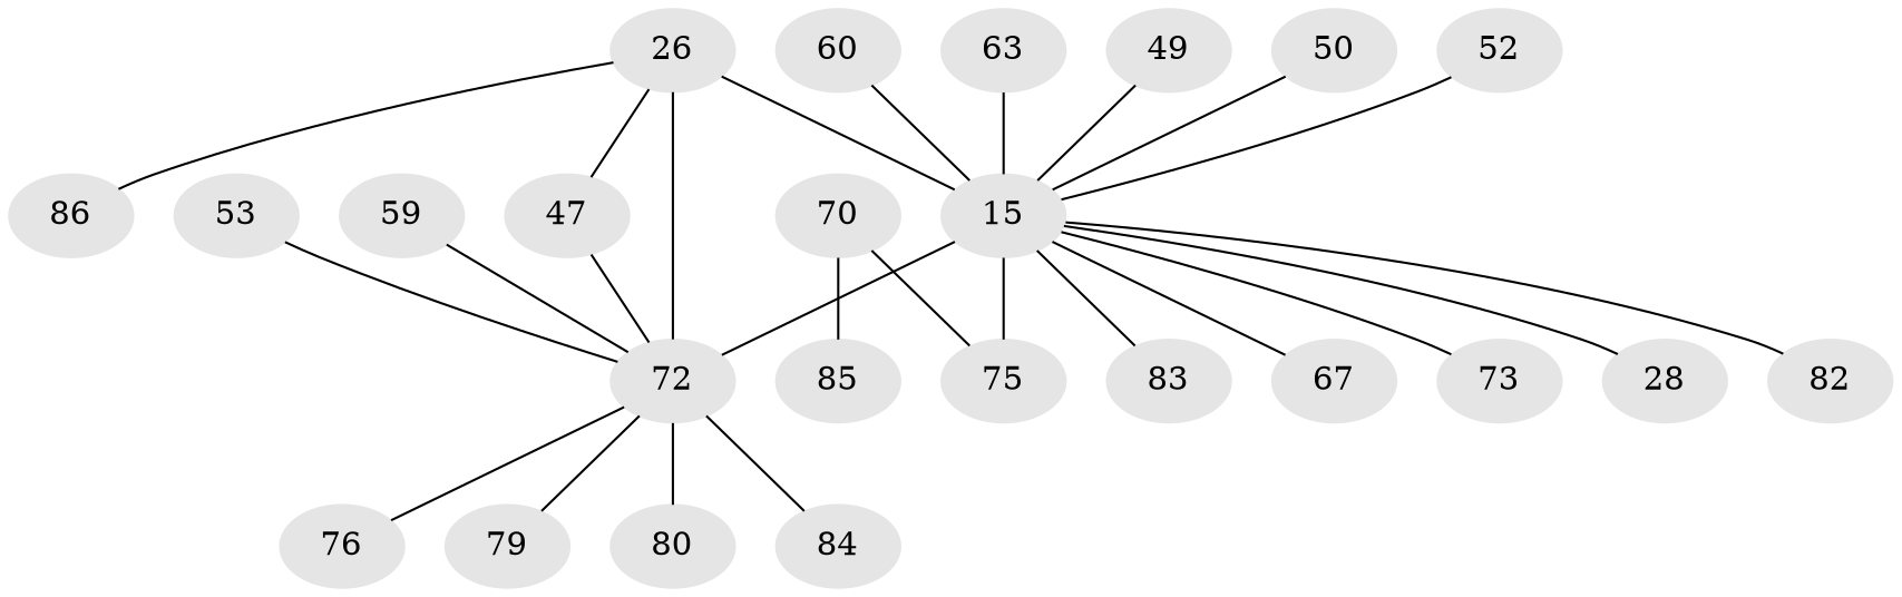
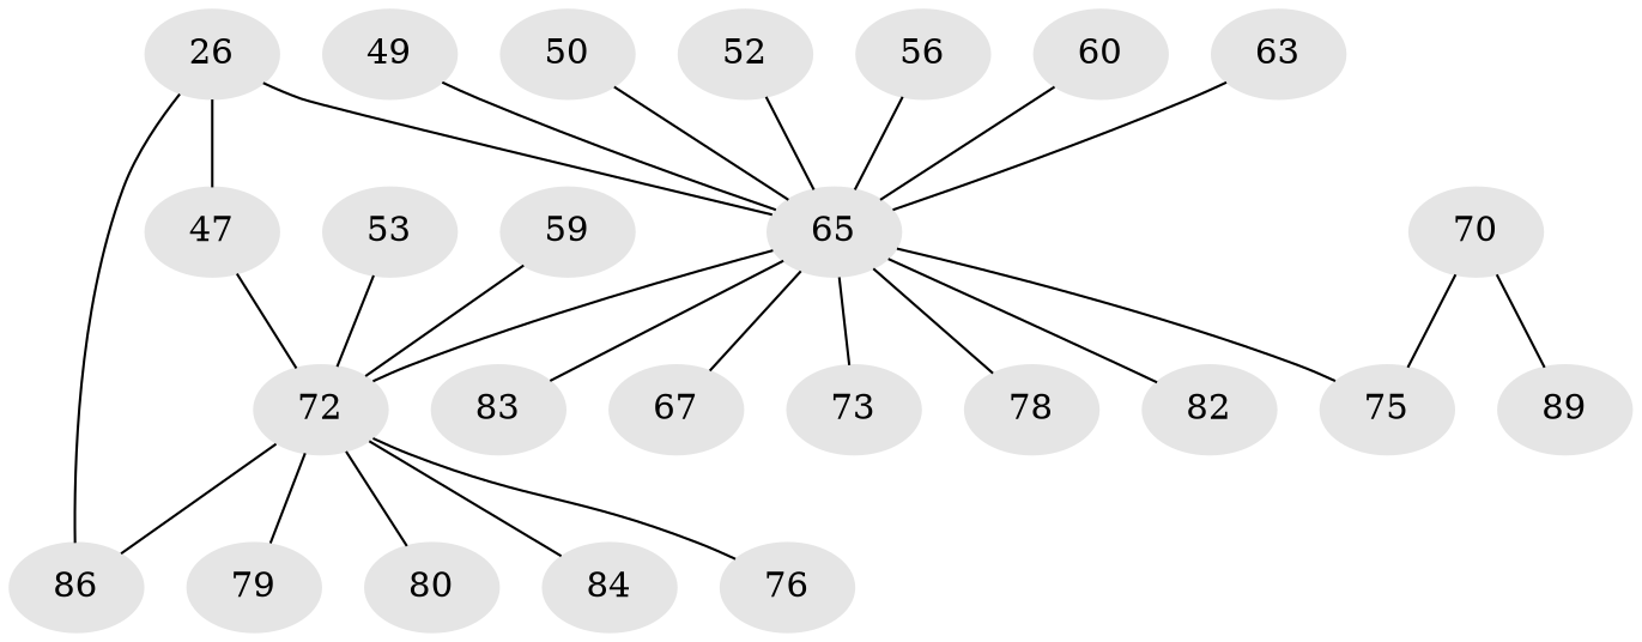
  graph {
    node [color=gray90 style=filled]
    n1 [label=26 super="+14"]
    47 [super="+11+40"]
-   65 [super="+26+28+3+15+17+31+42" label=15]
+   65 [super="+26+28+3+15+17+31+42"]
    86 [super="+77"]
    72 [super="+13+48"]
    67 [super="+58"]
    73 [super="+45+61"]
    75 [super="+32+68"]
-   78 [super="+71" label=28]
+   78 [super="+71"]
    82
    83
    76 [super="+7"]
    79 [super="+37"]
    80 [super="+34"]
    84 [super="+66+81"]
    49
    50
    n18 [label=52]
    53 [super="+25"]
+   56 [super="+23"]
    59
    60 [super="+22"]
    63 [super="+29"]
    70
-   85
+   85 [label=89]
    n1 -- 47 [weight=2]
    n1 -- 65 [weight=2]
    n1 -- 86
    47 -- 72
    65 -- 72 [weight=5]
    65 -- 67
    65 -- 73 [weight=2]
    65 -- 75 [weight=4]
    65 -- 78
    65 -- 82
    65 -- 83
-   72 -- n1 [weight=3]
+   72 -- 86 [weight=3]
    72 -- 76
    72 -- 79
    72 -- 80
    72 -- 84 [weight=2]
    49 -- 65
    50 -- 65
    n18 -- 65
    53 -- 72
+   56 -- 65
    59 -- 72
    60 -- 65
    63 -- 65 [weight=2]
    70 -- 75
    70 -- 85
  }
